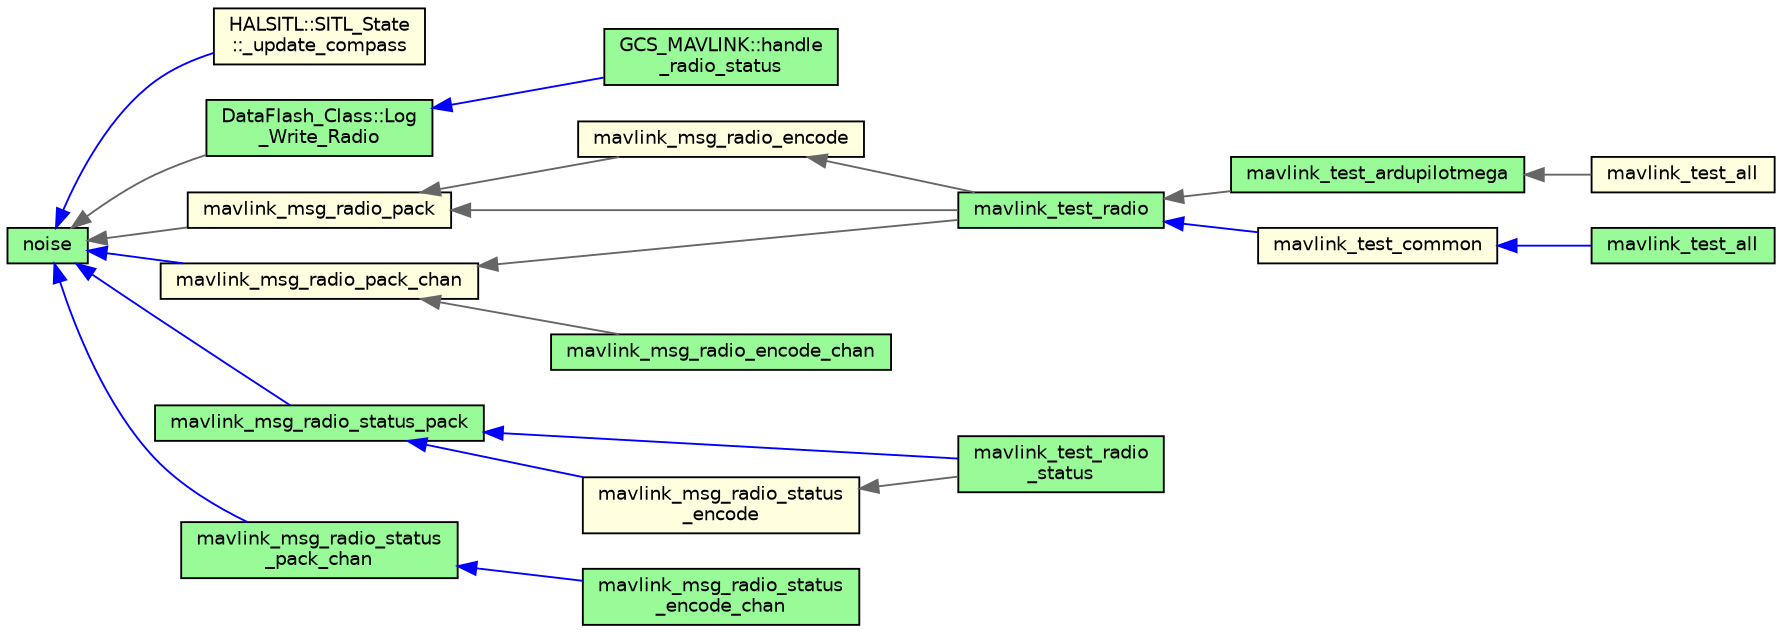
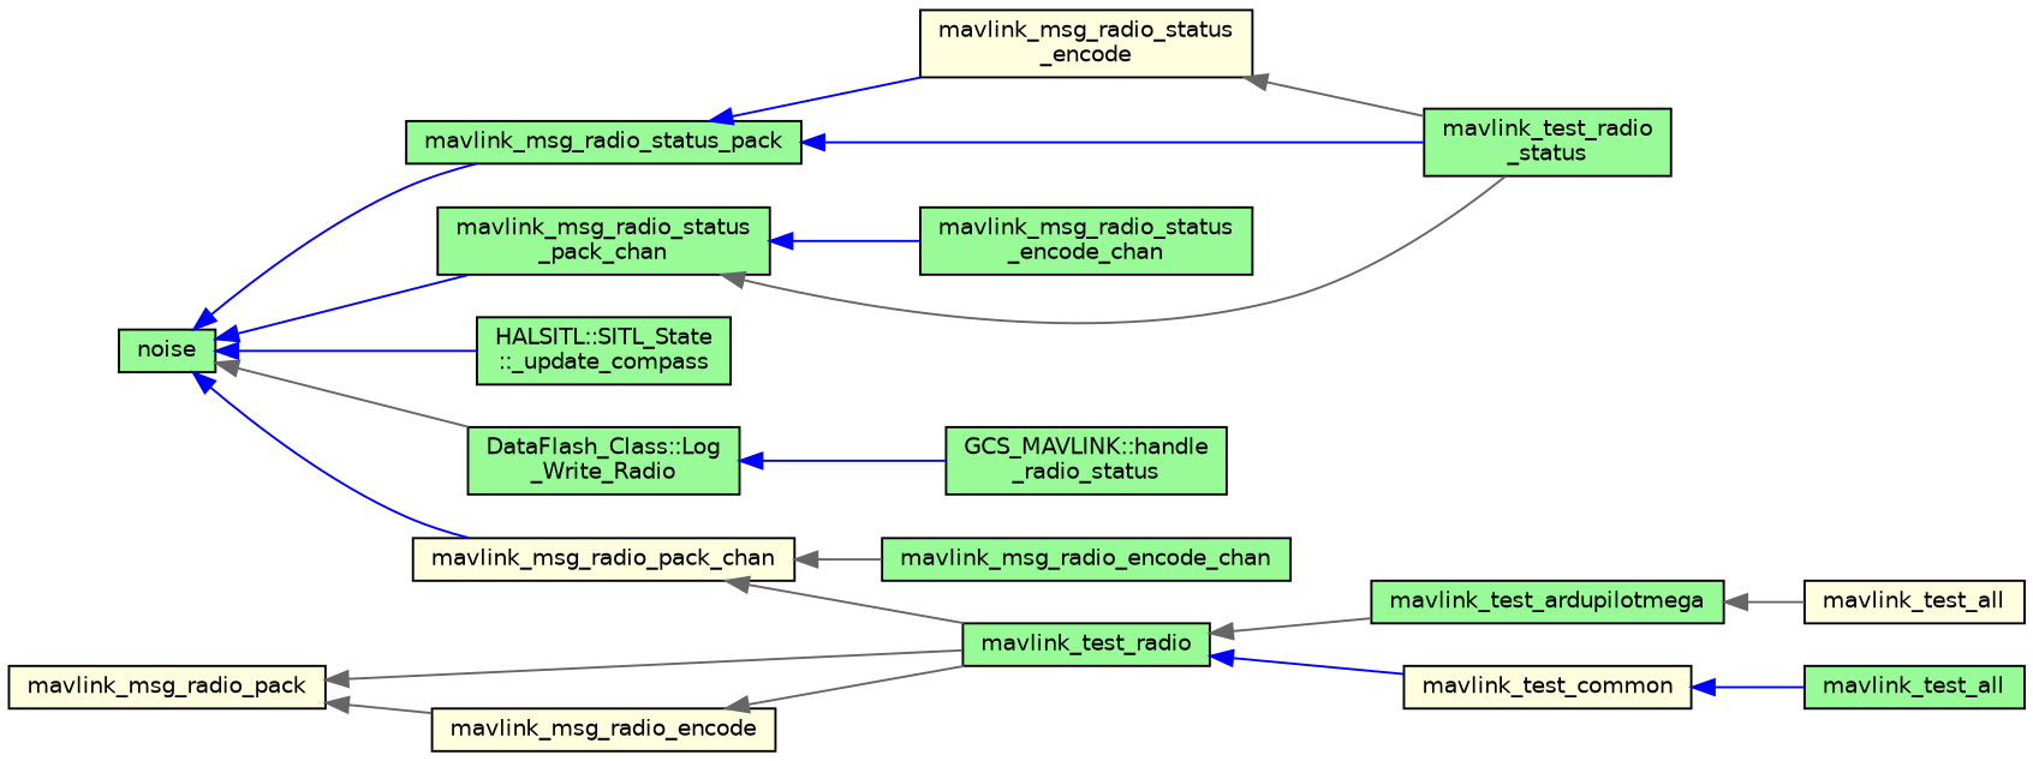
  digraph {
    rankdir=LR
    node [color=black fillcolor=palegreen fontname=Helvetica fontsize=10 shape=record style=filled]
    edge [color=gray40 dir=back fontname=Helvetica fontsize=10 labelfontname=Helvetica labelfontsize=10 style=solid]
    n1 [fontcolor=black height=0.2 label=noise width=0.4]
-   n2 [fillcolor=lightyellow height=0.2 label="HALSITL::SITL_State\l::_update_compass" width=0.4]
+   n2 [height=0.2 label="HALSITL::SITL_State\l::_update_compass" width=0.4]
    n3 [height=0.2 label="DataFlash_Class::Log\l_Write_Radio" width=0.4]
    n4 [fillcolor=lightyellow height=0.2 label=mavlink_msg_radio_pack width=0.4]
    n5 [fillcolor=lightyellow height=0.2 label=mavlink_msg_radio_pack_chan width=0.4]
    n6 [height=0.2 label=mavlink_msg_radio_status_pack width=0.4]
    n7 [height=0.2 label="mavlink_msg_radio_status\l_pack_chan" width=0.4]
    n8 [height=0.2 label="GCS_MAVLINK::handle\l_radio_status" width=0.4]
    n9 [fillcolor=lightyellow height=0.2 label=mavlink_msg_radio_encode width=0.4]
    n10 [height=0.2 label=mavlink_test_radio width=0.4]
    n11 [height=0.2 label=mavlink_msg_radio_encode_chan width=0.4]
    n12 [height=0.2 label="mavlink_test_radio\l_status" width=0.4]
    n13 [fillcolor=lightyellow height=0.2 label="mavlink_msg_radio_status\l_encode" width=0.4]
    n14 [height=0.2 label="mavlink_msg_radio_status\l_encode_chan" width=0.4]
    n15 [height=0.2 label=mavlink_test_ardupilotmega width=0.4]
    n16 [fillcolor=lightyellow height=0.2 label=mavlink_test_common width=0.4]
    n17 [fillcolor=lightyellow height=0.2 label=mavlink_test_all width=0.4]
    n18 [height=0.2 label=mavlink_test_all width=0.4]
    n1 -> n2 [color=blue]
    n1 -> n3
-   n1 -> n4
    n1 -> n5 [color=blue]
    n1 -> n6 [color=blue]
    n1 -> n7 [color=blue]
    n3 -> n8 [color=blue]
    n4 -> n9
    n4 -> n10
    n5 -> n10
    n5 -> n11
    n6 -> n12 [color=blue]
    n6 -> n13 [color=blue]
+   n7 -> n12
    n7 -> n14 [color=blue]
    n9 -> n10
    n10 -> n15
    n10 -> n16 [color=blue]
    n13 -> n12
    n15 -> n17
    n16 -> n18 [color=blue]
  }
